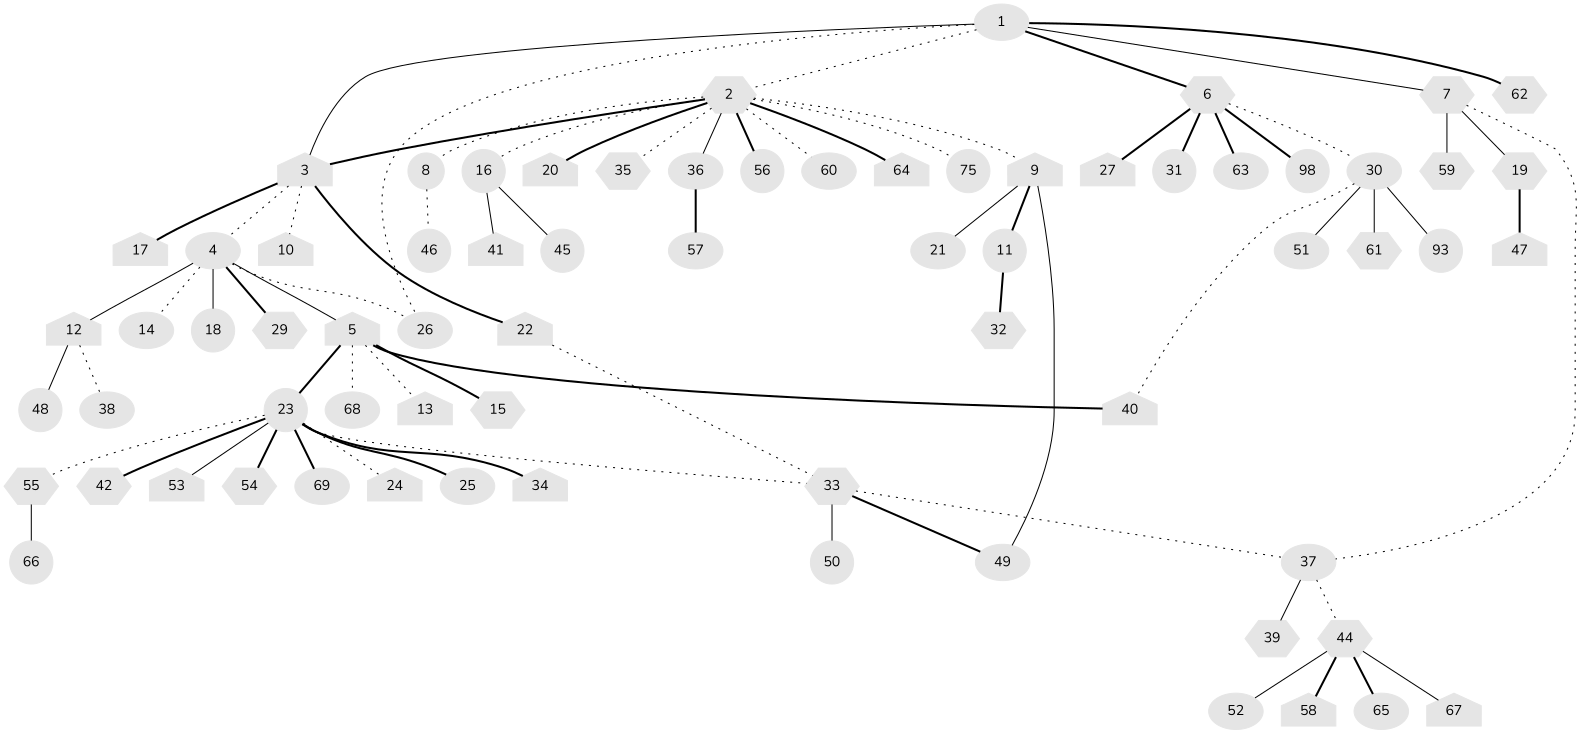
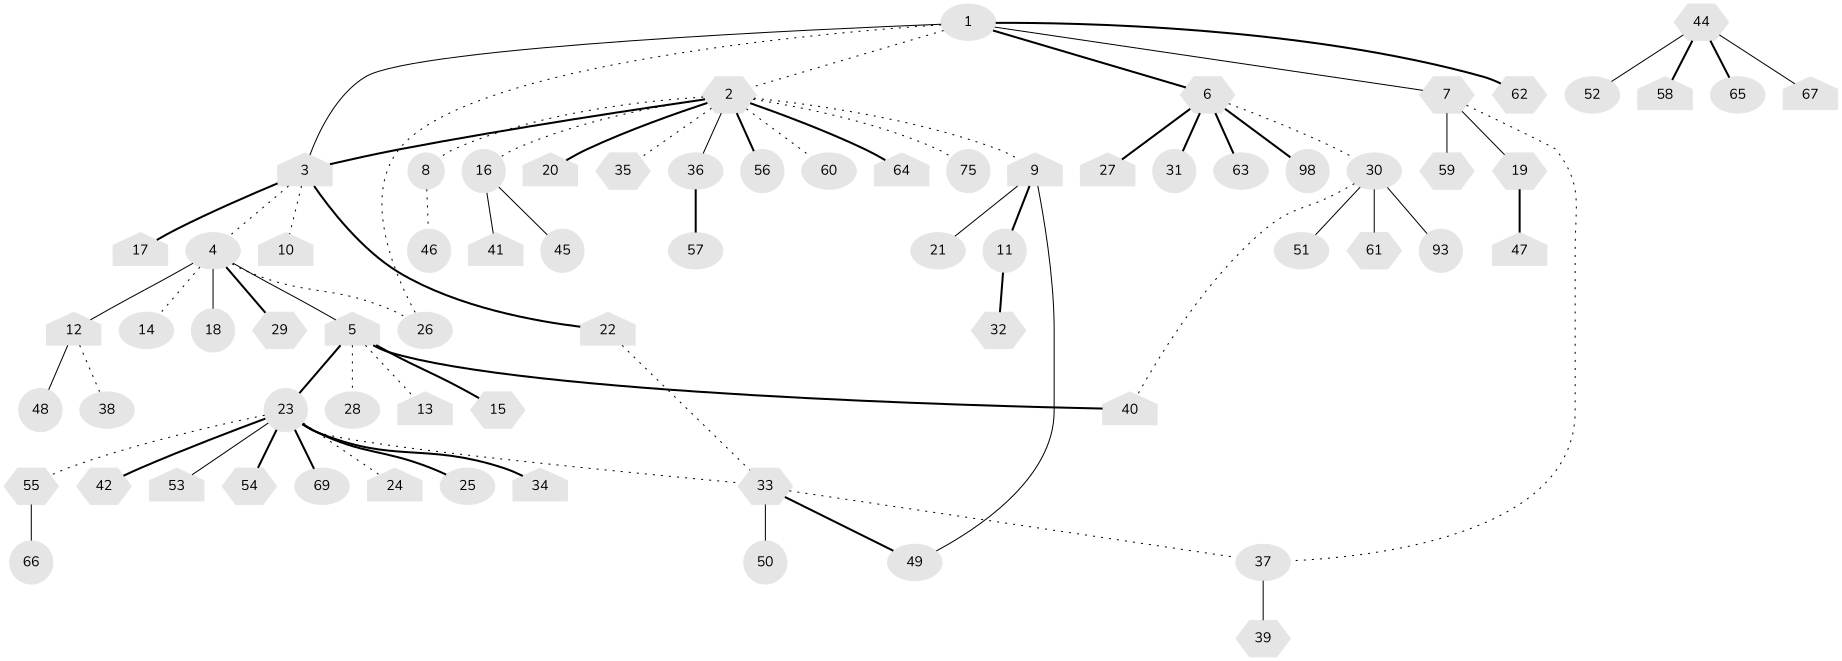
  graph {
    fontname=Nunito
    node [color=gray90 fontname=Nunito shape=ellipse style=filled]
    edge [fontname=Nunito style=bold]
    1
    2 [shape=hexagon]
    3 [shape=house]
    6 [shape=hexagon]
    7 [shape=hexagon]
    26
    62 [shape=hexagon]
    8 [shape=circle]
    9 [shape=house]
    16 [shape=circle]
    20 [shape=house]
    35 [shape=hexagon]
    36
    56 [shape=circle]
    60
    64 [shape=house]
    n17 [label=75 shape=circle]
    4
    10 [shape=house]
    17 [shape=house]
    22 [shape=house]
    27 [shape=house]
    30
    31 [shape=circle]
    63
    n26 [label=98 shape=circle]
    19 [shape=hexagon]
    37
    59 [shape=hexagon]
    46 [shape=circle]
    11 [shape=circle]
    21
    49
    41 [shape=house]
    45 [shape=circle]
    57
    5 [shape=house]
    12 [shape=house]
    14
    18 [shape=circle]
    29 [shape=hexagon]
    33 [shape=hexagon]
    13 [shape=house]
    15 [shape=hexagon]
    23 [shape=circle]
-   28 [label=68]
+   28
    40 [shape=house]
    38
    48 [shape=circle]
    24 [shape=house]
    25
    34 [shape=house]
    42 [shape=hexagon]
    53 [shape=house]
    54 [shape=hexagon]
    55 [shape=hexagon]
    69
    n58 [label=93 shape=circle]
    51
    61 [shape=hexagon]
    47 [shape=house]
    39 [shape=hexagon]
    44 [shape=hexagon]
    32 [shape=hexagon]
    50 [shape=circle]
    66 [shape=circle]
    52
    58 [shape=house]
    65
    67 [shape=house]
    1 -- 2 [style=dotted]
    1 -- 3 [style=solid]
    1 -- 6
    1 -- 7 [style=solid]
    1 -- 26 [style=dotted]
    1 -- 62
    2 -- 3
    2 -- 8 [style=dotted]
    2 -- 9 [style=dotted]
    2 -- 16 [style=dotted]
    2 -- 20
    2 -- 35 [style=dotted]
    2 -- 36 [style=solid]
    2 -- 56
    2 -- 60 [style=dotted]
    2 -- 64
    2 -- n17 [style=dotted]
    3 -- 4 [style=dotted]
    3 -- 10 [style=dotted]
    3 -- 17
    3 -- 22
    6 -- 27
    6 -- 30 [style=dotted]
    6 -- 31
    6 -- 63
    6 -- n26
    7 -- 19 [style=solid]
    7 -- 37 [style=dotted]
    7 -- 59 [style=solid]
    8 -- 46 [style=dotted]
    9 -- 11
    9 -- 21 [style=solid]
    9 -- 49 [style=solid]
    16 -- 41 [style=solid]
    16 -- 45 [style=solid]
    36 -- 57
    4 -- 26 [style=dotted]
    4 -- 5 [style=solid]
    4 -- 12 [style=solid]
    4 -- 14 [style=dotted]
    4 -- 18 [style=solid]
    4 -- 29
    22 -- 33 [style=dotted]
    30 -- 40 [style=dotted]
    30 -- n58 [style=solid]
    30 -- 51 [style=solid]
    30 -- 61 [style=solid]
    19 -- 47
    37 -- 39 [style=solid]
-   37 -- 44 [style=dotted]
    11 -- 32
    5 -- 13 [style=dotted]
    5 -- 15
    5 -- 23
    5 -- 28 [style=dotted]
    5 -- 40
    12 -- 38 [style=dotted]
    12 -- 48 [style=solid]
    33 -- 37 [style=dotted]
    33 -- 49
    33 -- 50 [style=solid]
    23 -- 33 [style=dotted]
    23 -- 24 [style=dotted]
    23 -- 25
    23 -- 34
    23 -- 42
    23 -- 53 [style=solid]
    23 -- 54
    23 -- 55 [style=dotted]
    23 -- 69
    55 -- 66 [style=solid]
    44 -- 52 [style=solid]
    44 -- 58
    44 -- 65
    44 -- 67 [style=solid]
  }
